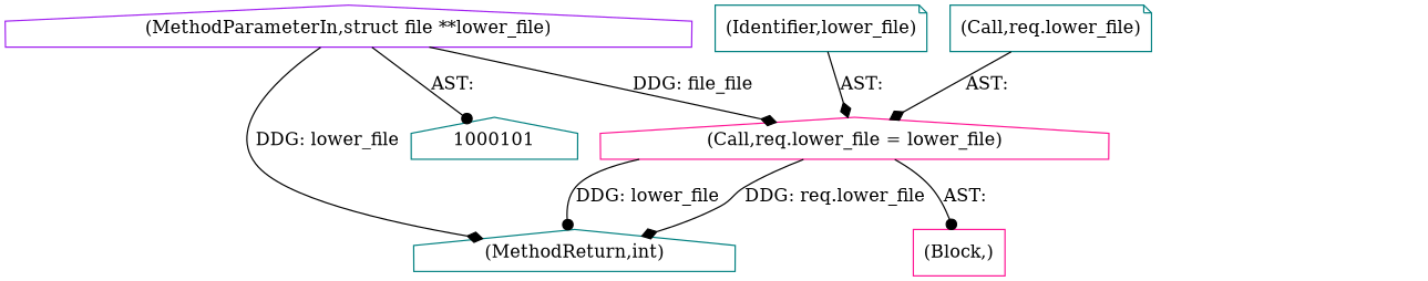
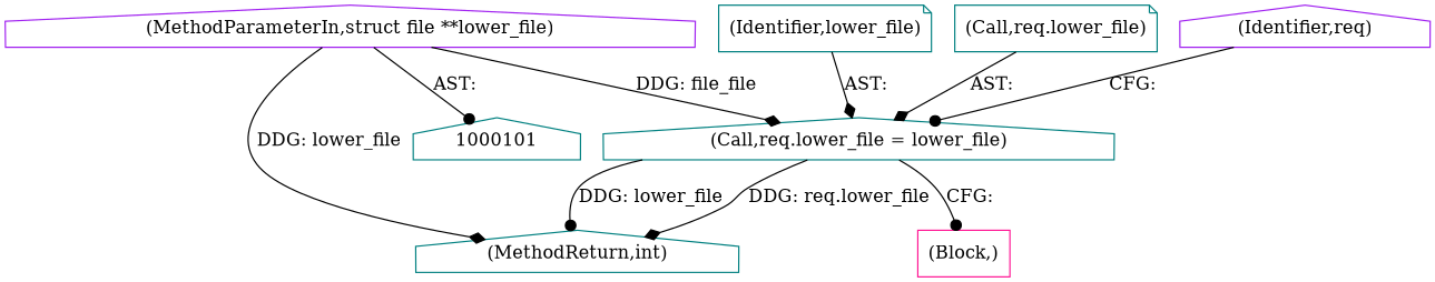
  digraph {
    node [color=teal shape=house]
    edge [arrowhead=diamond]
-   n1 [color=deeppink label="(Call,req.lower_file = lower_file)"]
+   n1 [label="(Call,req.lower_file = lower_file)"]
    n2 [color=deeppink label="(Block,)" shape=box]
    n3 [label="(MethodReturn,int)"]
    n4 [label="(Identifier,lower_file)" shape=note]
    n5 [color=purple label="(MethodParameterIn,struct file **lower_file)"]
    1000101
    n7 [label="(Call,req.lower_file)" shape=note]
-   n1 -> n2 [arrowhead=dot label="AST: "]
+   n8 [color=purple label="(Identifier,req)"]
+   n1 -> n2 [arrowhead=dot label="CFG: "]
    n1 -> n3 [arrowhead=dot label="DDG: lower_file"]
    n1 -> n3 [label="DDG: req.lower_file"]
    n4 -> n1 [label="AST: "]
    n5 -> n1 [label="DDG: file_file"]
    n5 -> n3 [label="DDG: lower_file"]
    n5 -> 1000101 [arrowhead=dot label="AST: "]
    n7 -> n1 [label="AST: "]
+   n8 -> n1 [arrowhead=dot label="CFG: "]
  }
